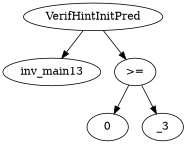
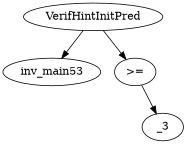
  digraph {
-   n1 [label=inv_main13]
+   n1 [label=inv_main53]
    n2 [label=VerifHintInitPred]
    n3 [label=">="]
-   n4 [label=0]
    n5 [label=_3]
    n2 -> n1
    n2 -> n3
-   n3 -> n4
    n3 -> n5
  }
